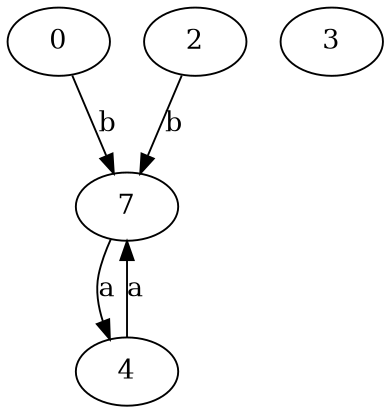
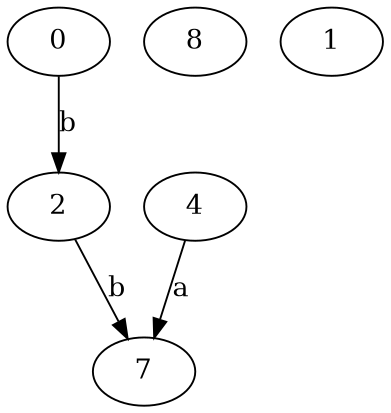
  strict digraph {
    0
    7
    4
    2
-   3
-   0 -> 7 [label=b]
-   7 -> 4 [label=a]
+   3 [label=8]
+   1
+   0 -> 2 [label=b]
    4 -> 7 [label=a]
    2 -> 7 [label=b]
  }
